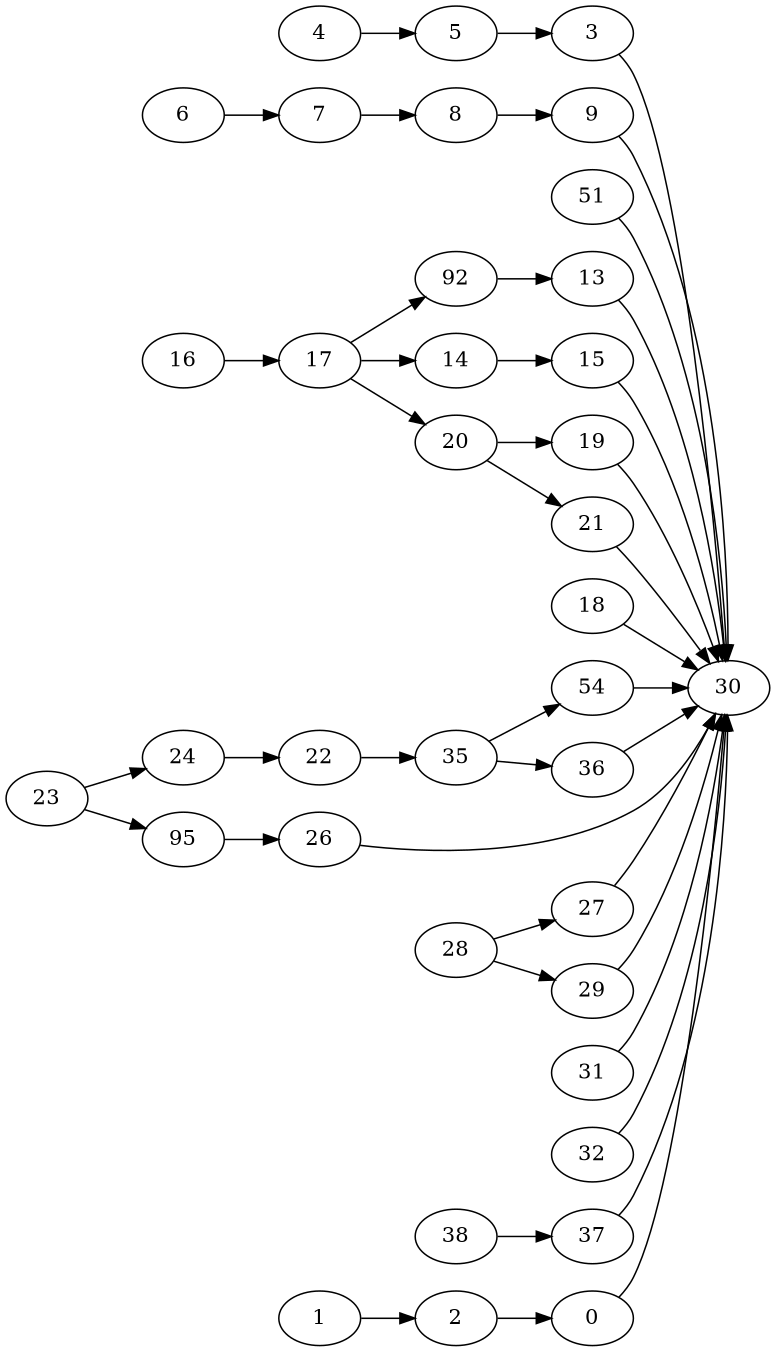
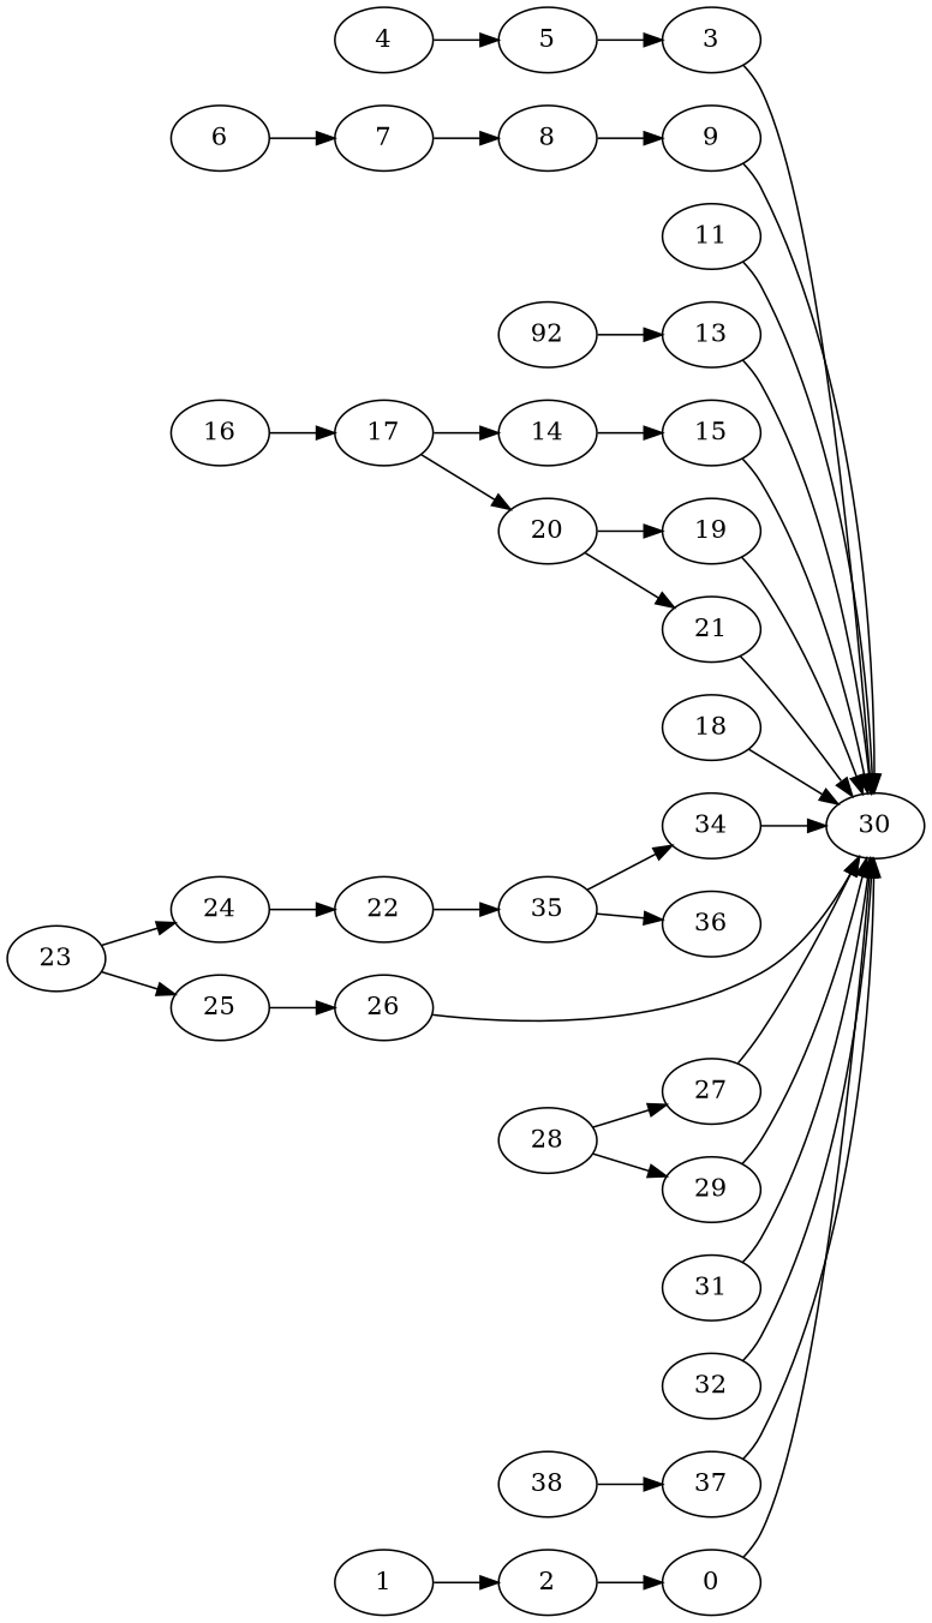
  strict digraph {
    rankdir=LR
    node [exec=121]
    edge [comm=7]
    0 [exec=119]
    30 [exec=81]
    1 [exec=99]
    2 [exec=92]
    3
    4 [exec=72]
    5 [exec=190]
    6 [exec=116]
    7 [exec=61]
    8 [exec=70]
    9 [exec=61]
-   11 [exec=137 label=51]
+   11 [exec=137]
    n13 [exec=87 label=92]
    13 [exec=100]
    14 [exec=67]
    15 [exec=155]
    16 [exec=101]
    17 [exec=162]
    20 [exec=199]
    18 [exec=120]
    19
    21 [exec=110]
    22 [exec=56]
    35 [exec=113]
-   34 [exec=163 label=54]
+   34 [exec=163]
    36 [exec=159]
    23 [exec=60]
    24 [exec=141]
-   25 [exec=71 label=95]
+   25 [exec=71]
    26 [exec=123]
    27 [exec=64]
    28 [exec=93]
    29 [exec=88]
    31 [exec=185]
    32 [exec=124]
    37 [exec=115]
    38 [exec=114]
    0 -> 30 [comm=11]
    1 -> 2 [comm=10]
    2 -> 0 [comm=5]
    3 -> 30 [comm=13]
    4 -> 5 [comm=8]
    5 -> 3 [comm=17]
    6 -> 7 [comm=17]
    7 -> 8 [comm=12]
    8 -> 9 [comm=6]
    9 -> 30 [comm=11]
    11 -> 30 [comm=15]
    n13 -> 13 [comm=20]
    13 -> 30 [comm=19]
    14 -> 15 [comm=5]
    15 -> 30
    16 -> 17 [comm=6]
-   17 -> n13 [comm=13]
    17 -> 14 [comm=9]
    17 -> 20 [comm=20]
    20 -> 19 [comm=5]
    20 -> 21
    18 -> 30 [comm=6]
    19 -> 30 [comm=16]
    21 -> 30 [comm=14]
    22 -> 35 [comm=16]
    35 -> 34 [comm=18]
    35 -> 36 [comm=18]
    34 -> 30 [comm=16]
-   36 -> 30 [comm=19]
    23 -> 24
    23 -> 25
    24 -> 22 [comm=19]
    25 -> 26 [comm=17]
    26 -> 30 [comm=11]
    27 -> 30 [comm=14]
    28 -> 27 [comm=12]
    28 -> 29 [comm=17]
    29 -> 30 [comm=20]
    31 -> 30 [comm=17]
    32 -> 30
    37 -> 30
    38 -> 37 [comm=14]
  }
